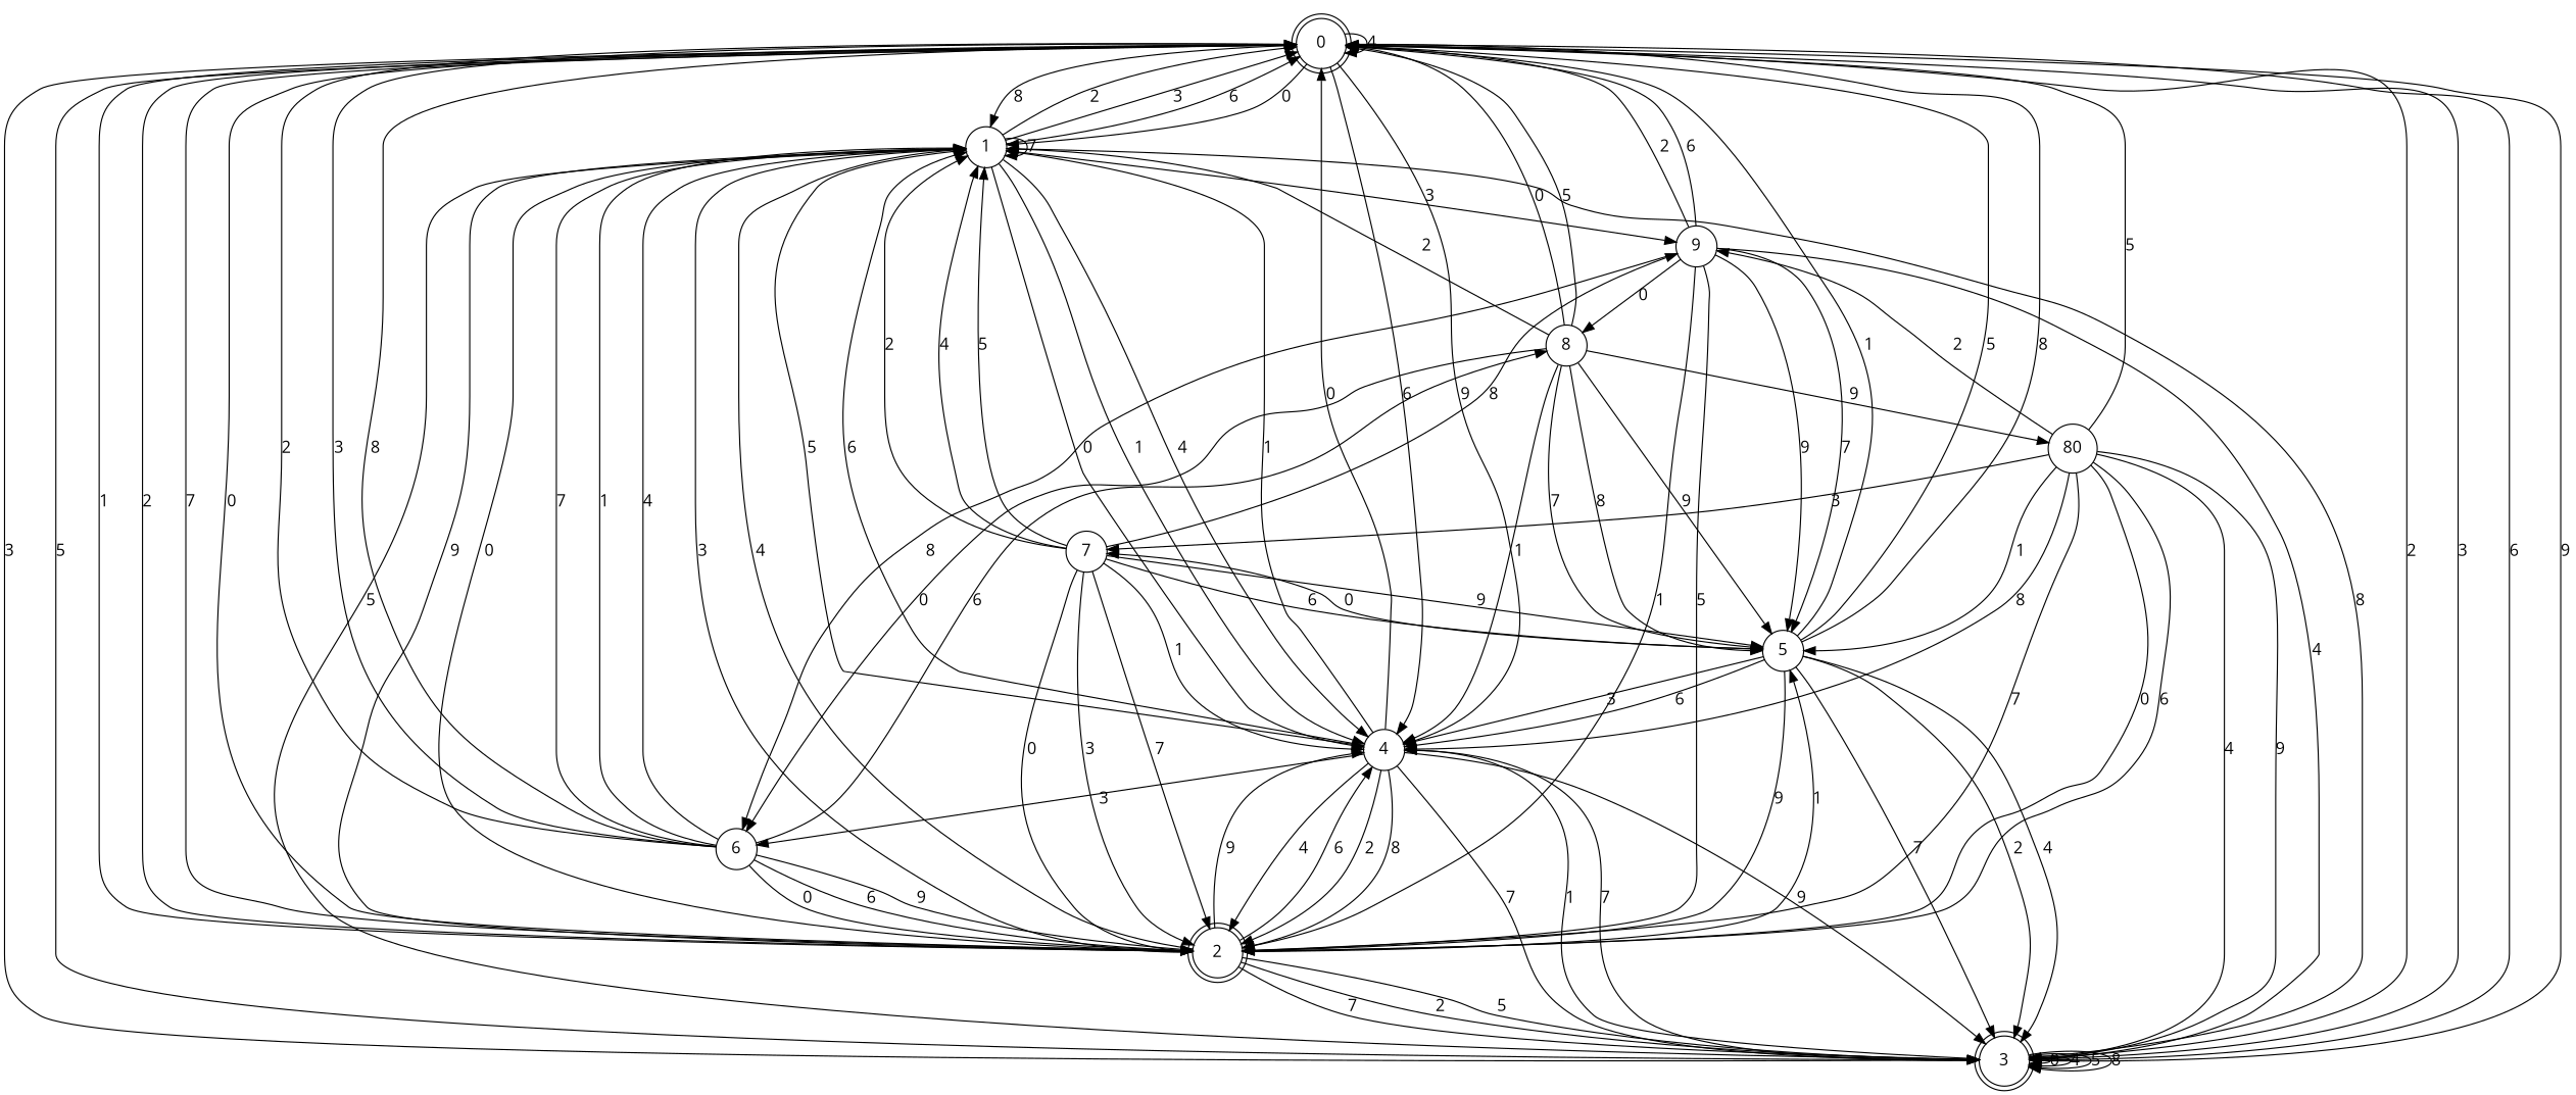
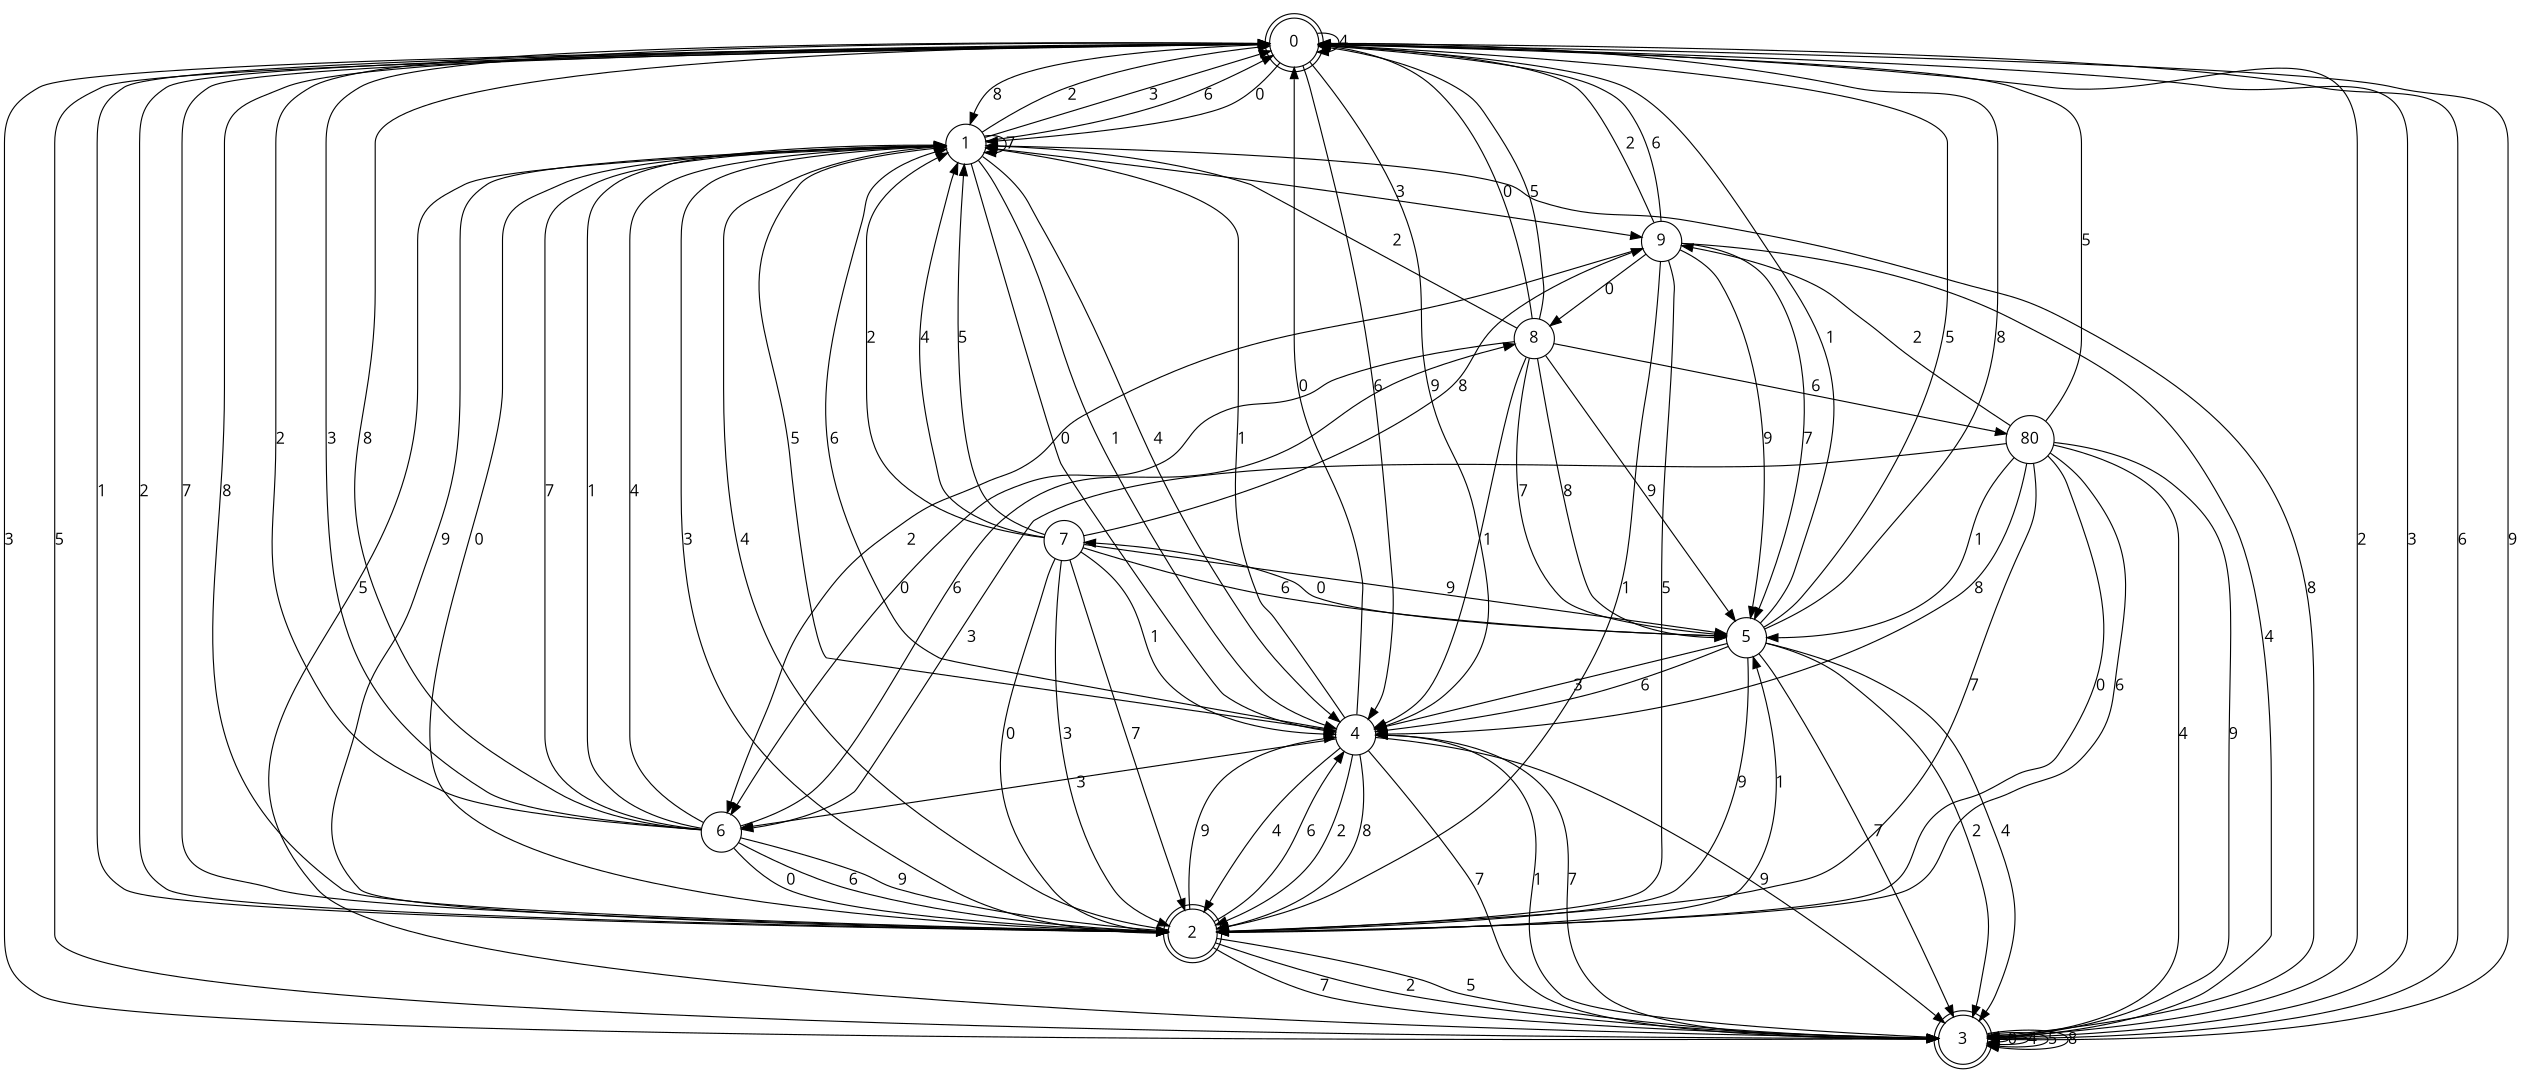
  digraph {
    fontname="Open Sans"
    node [fontname="Open Sans" shape=circle]
    edge [fontname="Open Sans"]
    n1 [label=0 shape=doublecircle]
    n2 [label=1]
    n3 [label=2 shape=doublecircle]
    n4 [label=3 shape=doublecircle]
    n5 [label=4]
    n6 [label=9]
    n7 [label=5]
    n8 [label=6]
    n9 [label=7]
    n10 [label=8]
    n11 [label=80]
    n1 -> n1 [label=4]
    n1 -> n2 [label=0]
    n1 -> n2 [label=8]
    n1 -> n3 [label=1]
    n1 -> n3 [label=2]
    n1 -> n3 [label=7]
    n1 -> n4 [label=3]
    n1 -> n4 [label=5]
    n1 -> n5 [label=6]
    n1 -> n5 [label=9]
    n2 -> n1 [label=2]
    n2 -> n1 [label=3]
    n2 -> n1 [label=6]
    n2 -> n2 [label=7]
    n2 -> n3 [label=9]
    n2 -> n4 [label=5]
    n2 -> n4 [label=8]
    n2 -> n5 [label=0]
    n2 -> n5 [label=1]
    n2 -> n5 [label=4]
    n2 -> n6 [label=3]
-   n3 -> n1 [label=0]
+   n3 -> n1 [label=8]
    n3 -> n2 [label=0]
    n3 -> n2 [label=3]
    n3 -> n2 [label=4]
    n3 -> n4 [label=2]
    n3 -> n4 [label=5]
    n3 -> n4 [label=7]
    n3 -> n5 [label=6]
    n3 -> n5 [label=9]
    n3 -> n7 [label=1]
    n4 -> n1 [label=2]
    n4 -> n1 [label=3]
    n4 -> n1 [label=6]
    n4 -> n1 [label=9]
    n4 -> n4 [label=0]
    n4 -> n4 [label=4]
    n4 -> n4 [label=5]
    n4 -> n4 [label=8]
    n4 -> n5 [label=1]
    n4 -> n5 [label=7]
    n5 -> n1 [label=0]
    n5 -> n2 [label=1]
    n5 -> n2 [label=5]
    n5 -> n2 [label=6]
    n5 -> n3 [label=2]
    n5 -> n3 [label=4]
    n5 -> n3 [label=8]
    n5 -> n4 [label=7]
    n5 -> n4 [label=9]
    n5 -> n8 [label=3]
    n6 -> n1 [label=2]
    n6 -> n1 [label=6]
    n6 -> n3 [label=1]
    n6 -> n3 [label=5]
    n6 -> n4 [label=4]
    n6 -> n7 [label=7]
    n6 -> n7 [label=9]
-   n6 -> n8 [label=8]
+   n6 -> n8 [label=2]
    n6 -> n10 [label=0]
    n7 -> n1 [label=1]
    n7 -> n1 [label=5]
    n7 -> n1 [label=8]
    n7 -> n3 [label=9]
    n7 -> n4 [label=2]
    n7 -> n4 [label=4]
    n7 -> n4 [label=7]
    n7 -> n5 [label=3]
    n7 -> n5 [label=6]
    n7 -> n9 [label=0]
    n8 -> n1 [label=2]
    n8 -> n1 [label=3]
    n8 -> n1 [label=8]
    n8 -> n2 [label=1]
    n8 -> n2 [label=4]
    n8 -> n2 [label=7]
    n8 -> n3 [label=0]
    n8 -> n3 [label=6]
    n8 -> n3 [label=9]
    n8 -> n10 [label=6]
    n9 -> n2 [label=2]
    n9 -> n2 [label=4]
    n9 -> n2 [label=5]
    n9 -> n3 [label=0]
    n9 -> n3 [label=3]
    n9 -> n3 [label=7]
    n9 -> n5 [label=1]
    n9 -> n6 [label=8]
    n9 -> n7 [label=6]
    n9 -> n7 [label=9]
    n10 -> n1 [label=0]
    n10 -> n1 [label=5]
    n10 -> n2 [label=2]
    n10 -> n5 [label=1]
    n10 -> n7 [label=7]
    n10 -> n7 [label=8]
    n10 -> n7 [label=9]
    n10 -> n8 [label=0]
-   n10 -> n11 [label=9]
+   n10 -> n11 [label=6]
    n11 -> n1 [label=5]
    n11 -> n3 [label=0]
    n11 -> n3 [label=6]
    n11 -> n3 [label=7]
    n11 -> n4 [label=4]
    n11 -> n4 [label=9]
    n11 -> n5 [label=8]
    n11 -> n6 [label=2]
    n11 -> n7 [label=1]
-   n11 -> n9 [label=3]
+   n11 -> n8 [label=3]
  }
